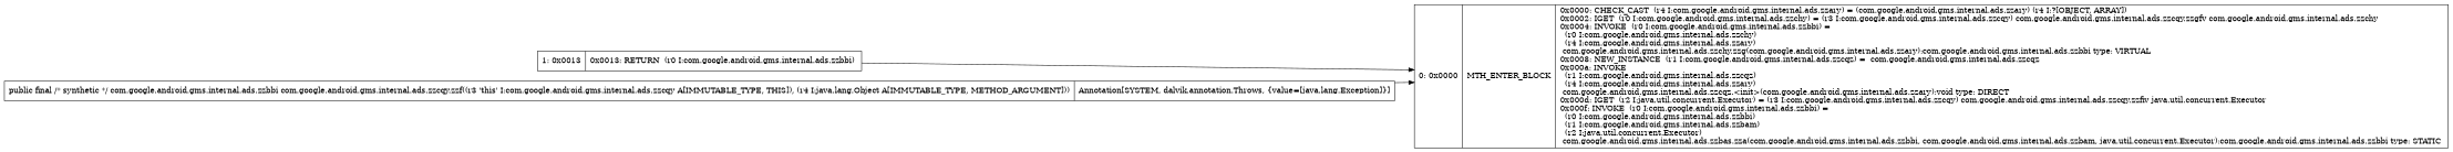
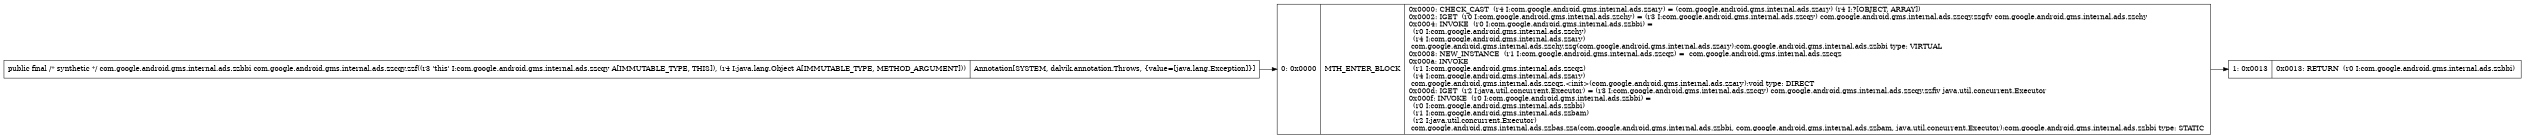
  digraph {
    rankdir=LR
    node [shape=record]
    n1 [label="{0\:\ 0x0000|MTH_ENTER_BLOCK\l|0x0000: CHECK_CAST  (r4 I:com.google.android.gms.internal.ads.zzary) = (com.google.android.gms.internal.ads.zzary) (r4 I:?[OBJECT, ARRAY]) \l0x0002: IGET  (r0 I:com.google.android.gms.internal.ads.zzchy) = (r3 I:com.google.android.gms.internal.ads.zzcqy) com.google.android.gms.internal.ads.zzcqy.zzgfv com.google.android.gms.internal.ads.zzchy \l0x0004: INVOKE  (r0 I:com.google.android.gms.internal.ads.zzbbi) = \l  (r0 I:com.google.android.gms.internal.ads.zzchy)\l  (r4 I:com.google.android.gms.internal.ads.zzary)\l com.google.android.gms.internal.ads.zzchy.zzg(com.google.android.gms.internal.ads.zzary):com.google.android.gms.internal.ads.zzbbi type: VIRTUAL \l0x0008: NEW_INSTANCE  (r1 I:com.google.android.gms.internal.ads.zzcqz) =  com.google.android.gms.internal.ads.zzcqz \l0x000a: INVOKE  \l  (r1 I:com.google.android.gms.internal.ads.zzcqz)\l  (r4 I:com.google.android.gms.internal.ads.zzary)\l com.google.android.gms.internal.ads.zzcqz.\<init\>(com.google.android.gms.internal.ads.zzary):void type: DIRECT \l0x000d: IGET  (r2 I:java.util.concurrent.Executor) = (r3 I:com.google.android.gms.internal.ads.zzcqy) com.google.android.gms.internal.ads.zzcqy.zzfiv java.util.concurrent.Executor \l0x000f: INVOKE  (r0 I:com.google.android.gms.internal.ads.zzbbi) = \l  (r0 I:com.google.android.gms.internal.ads.zzbbi)\l  (r1 I:com.google.android.gms.internal.ads.zzbam)\l  (r2 I:java.util.concurrent.Executor)\l com.google.android.gms.internal.ads.zzbas.zza(com.google.android.gms.internal.ads.zzbbi, com.google.android.gms.internal.ads.zzbam, java.util.concurrent.Executor):com.google.android.gms.internal.ads.zzbbi type: STATIC \l}"]
    n2 [label="{1\:\ 0x0013|0x0013: RETURN  (r0 I:com.google.android.gms.internal.ads.zzbbi) \l}"]
    n3 [label="{public final \/* synthetic *\/ com.google.android.gms.internal.ads.zzbbi com.google.android.gms.internal.ads.zzcqy.zzf((r3 'this' I:com.google.android.gms.internal.ads.zzcqy A[IMMUTABLE_TYPE, THIS]), (r4 I:java.lang.Object A[IMMUTABLE_TYPE, METHOD_ARGUMENT]))  | Annotation[SYSTEM, dalvik.annotation.Throws, \{value=[java.lang.Exception]\}]\l}"]
-   n2 -> n1
+   n1 -> n2
    n3 -> n1
  }
